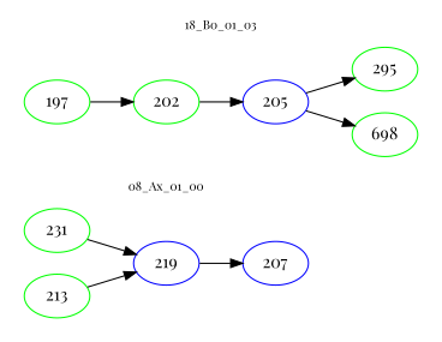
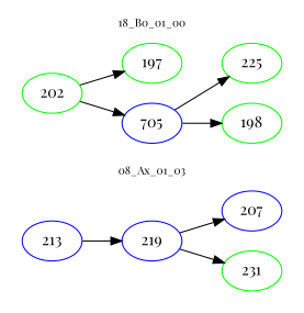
  digraph {
    fontname="Playfair Display"
    rankdir=LR
    node [color=green fontname="Playfair Display"]
    edge [color=black fontname="Playfair Display"]
    n1 [color=blue label=219]
    n2 [label=231]
    n3 [color=blue label=207]
-   n4 [label=213]
+   n4 [color=blue label=213]
    n5 [label=202]
-   n6 [color=blue label=205]
+   n6 [color=blue label=705]
    n7 [label=197]
-   n8 [label=698]
-   n9 [label=295]
+   n8 [label=198]
+   n9 [label=225]
    subgraph cluster_1 {
      color=white
      fontsize=10
-     label="08_Ax_01_00"
+     label="08_Ax_01_03"
      n1
      n2
      n3
      n4
    }
    subgraph cluster_2 {
      color=white
      fontsize=10
-     label="18_B0_01_03"
+     label="18_B0_01_00"
      n5
      n6
      n7
      n8
      n9
    }
-   n2 -> n1
+   n1 -> n2
    n1 -> n3
    n4 -> n1
    n5 -> n6
-   n7 -> n5
+   n5 -> n7
    n6 -> n8
    n6 -> n9
  }
